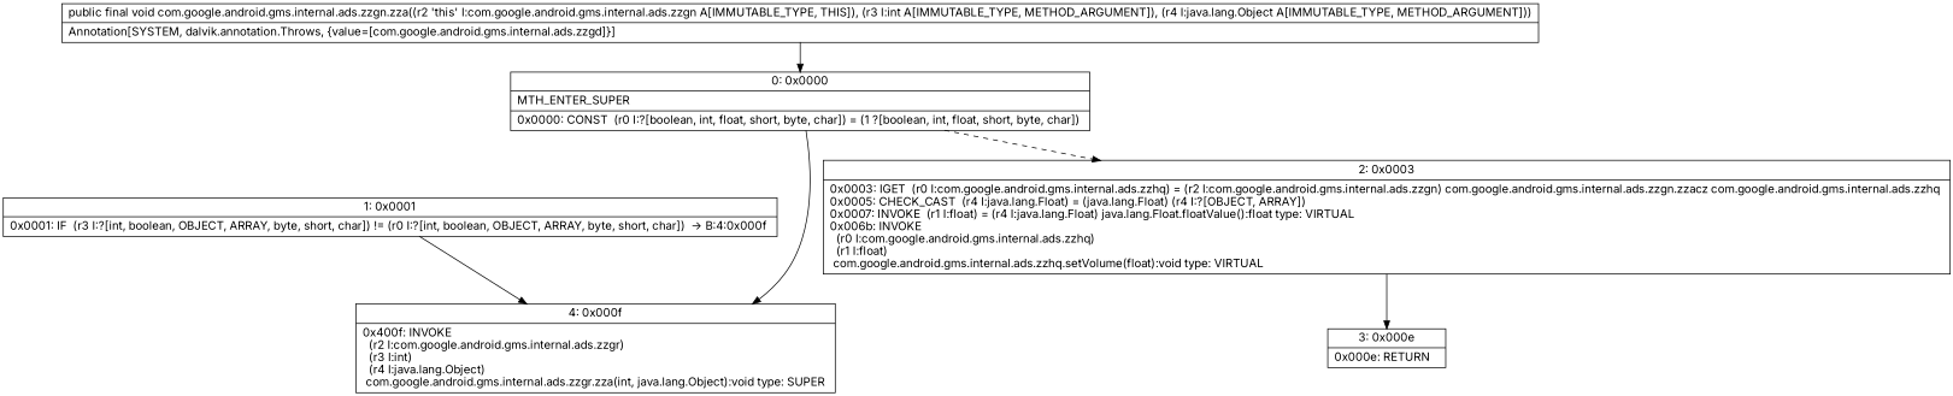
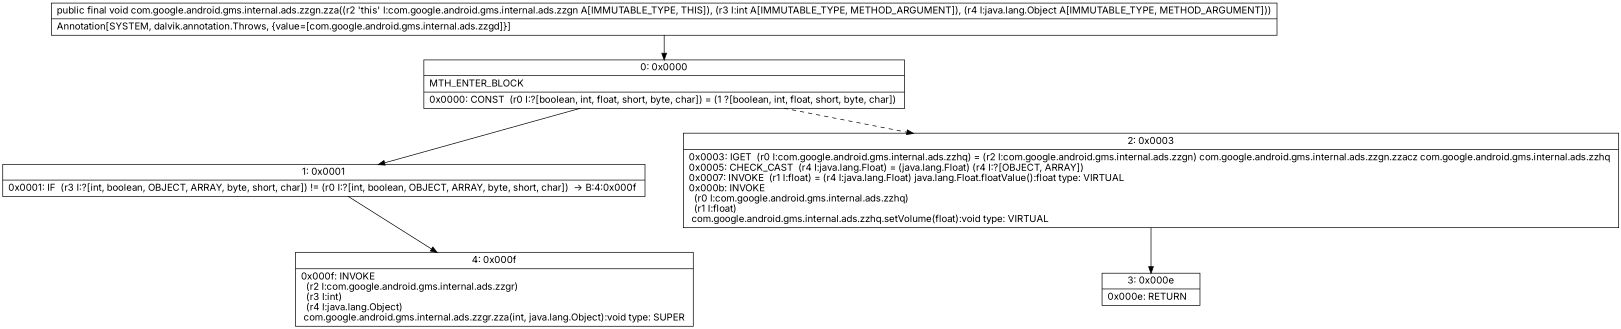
  digraph {
    fontname=Inter
    node [fontname=Inter shape=record]
    edge [fontname=Inter]
-   n1 [label="{0\:\ 0x0000|MTH_ENTER_SUPER\l|0x0000: CONST  (r0 I:?[boolean, int, float, short, byte, char]) = (1 ?[boolean, int, float, short, byte, char]) \l}"]
+   n1 [label="{0\:\ 0x0000|MTH_ENTER_BLOCK\l|0x0000: CONST  (r0 I:?[boolean, int, float, short, byte, char]) = (1 ?[boolean, int, float, short, byte, char]) \l}"]
    n2 [label="{1\:\ 0x0001|0x0001: IF  (r3 I:?[int, boolean, OBJECT, ARRAY, byte, short, char]) != (r0 I:?[int, boolean, OBJECT, ARRAY, byte, short, char])  \-\> B:4:0x000f \l}"]
-   n3 [label="{2\:\ 0x0003|0x0003: IGET  (r0 I:com.google.android.gms.internal.ads.zzhq) = (r2 I:com.google.android.gms.internal.ads.zzgn) com.google.android.gms.internal.ads.zzgn.zzacz com.google.android.gms.internal.ads.zzhq \l0x0005: CHECK_CAST  (r4 I:java.lang.Float) = (java.lang.Float) (r4 I:?[OBJECT, ARRAY]) \l0x0007: INVOKE  (r1 I:float) = (r4 I:java.lang.Float) java.lang.Float.floatValue():float type: VIRTUAL \l0x006b: INVOKE  \l  (r0 I:com.google.android.gms.internal.ads.zzhq)\l  (r1 I:float)\l com.google.android.gms.internal.ads.zzhq.setVolume(float):void type: VIRTUAL \l}"]
-   n4 [label="{4\:\ 0x000f|0x400f: INVOKE  \l  (r2 I:com.google.android.gms.internal.ads.zzgr)\l  (r3 I:int)\l  (r4 I:java.lang.Object)\l com.google.android.gms.internal.ads.zzgr.zza(int, java.lang.Object):void type: SUPER \l}"]
+   n3 [label="{2\:\ 0x0003|0x0003: IGET  (r0 I:com.google.android.gms.internal.ads.zzhq) = (r2 I:com.google.android.gms.internal.ads.zzgn) com.google.android.gms.internal.ads.zzgn.zzacz com.google.android.gms.internal.ads.zzhq \l0x0005: CHECK_CAST  (r4 I:java.lang.Float) = (java.lang.Float) (r4 I:?[OBJECT, ARRAY]) \l0x0007: INVOKE  (r1 I:float) = (r4 I:java.lang.Float) java.lang.Float.floatValue():float type: VIRTUAL \l0x000b: INVOKE  \l  (r0 I:com.google.android.gms.internal.ads.zzhq)\l  (r1 I:float)\l com.google.android.gms.internal.ads.zzhq.setVolume(float):void type: VIRTUAL \l}"]
+   n4 [label="{4\:\ 0x000f|0x000f: INVOKE  \l  (r2 I:com.google.android.gms.internal.ads.zzgr)\l  (r3 I:int)\l  (r4 I:java.lang.Object)\l com.google.android.gms.internal.ads.zzgr.zza(int, java.lang.Object):void type: SUPER \l}"]
    n5 [label="{3\:\ 0x000e|0x000e: RETURN   \l}"]
    n6 [label="{public final void com.google.android.gms.internal.ads.zzgn.zza((r2 'this' I:com.google.android.gms.internal.ads.zzgn A[IMMUTABLE_TYPE, THIS]), (r3 I:int A[IMMUTABLE_TYPE, METHOD_ARGUMENT]), (r4 I:java.lang.Object A[IMMUTABLE_TYPE, METHOD_ARGUMENT]))  | Annotation[SYSTEM, dalvik.annotation.Throws, \{value=[com.google.android.gms.internal.ads.zzgd]\}]\l}"]
-   n1 -> n4
+   n1 -> n2
    n1 -> n3 [style=dashed]
    n2 -> n4
    n3 -> n5
    n6 -> n1
  }
